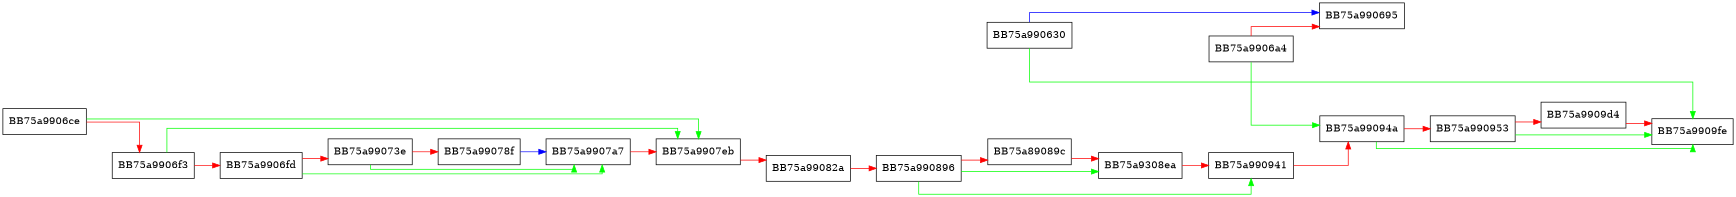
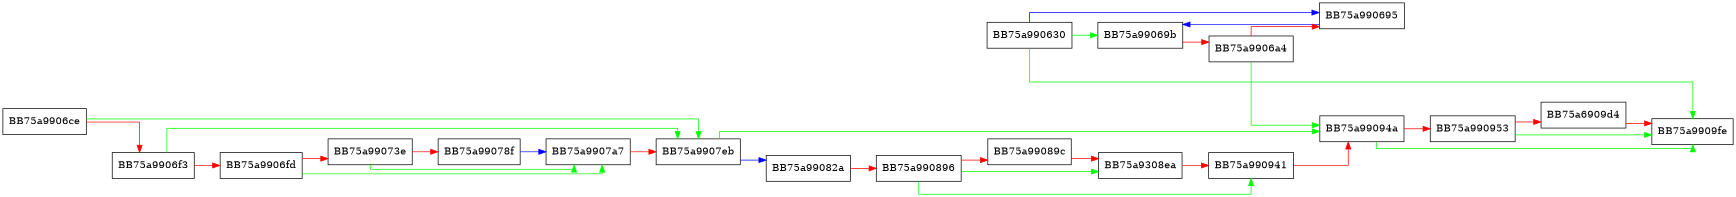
  digraph {
    rankdir=LR
    splines=ortho
    node [shape=box]
    edge [color=red]
    BB75a990630
+   BB75a99069b
    BB75a990695
    BB75a9909fe
    BB75a9906a4
    BB75a99094a
    BB75a990953
    BB75a9906ce
    BB75a9907eb
    BB75a9906f3
-   BB75a9909d4
+   BB75a9909d4 [label=BB75a6909d4]
    BB75a99082a
    BB75a9906fd
    BB75a990896
    BB75a9907a7
    BB75a99073e
    BB75a99078f
    BB75a990941
    n19 [label=BB75a9308ea]
-   BB75a99089c [label=BB75a89089c]
+   BB75a99089c
+   BB75a990630 -> BB75a99069b [color=green]
    BB75a990630 -> BB75a990695 [color=blue]
    BB75a990630 -> BB75a9909fe [color=green]
+   BB75a99069b -> BB75a9906a4
+   BB75a990695 -> BB75a99069b [color=blue]
    BB75a9906a4 -> BB75a990695
    BB75a9906a4 -> BB75a99094a [color=green]
    BB75a99094a -> BB75a9909fe [color=green]
    BB75a99094a -> BB75a990953
    BB75a990953 -> BB75a9909fe [color=green]
    BB75a990953 -> BB75a9909d4
    BB75a9906ce -> BB75a9907eb [color=green]
    BB75a9906ce -> BB75a9906f3
-   BB75a9907eb -> BB75a99082a
+   BB75a9907eb -> BB75a99094a [color=green]
+   BB75a9907eb -> BB75a99082a [color=blue]
    BB75a9906f3 -> BB75a9907eb [color=green]
    BB75a9906f3 -> BB75a9906fd
    BB75a9909d4 -> BB75a9909fe
    BB75a99082a -> BB75a990896
    BB75a9906fd -> BB75a9907a7 [color=green]
    BB75a9906fd -> BB75a99073e
    BB75a990896 -> BB75a990941 [color=green]
    BB75a990896 -> n19 [color=green]
    BB75a990896 -> BB75a99089c
    BB75a9907a7 -> BB75a9907eb
    BB75a99073e -> BB75a9907a7 [color=green]
    BB75a99073e -> BB75a99078f
    BB75a99078f -> BB75a9907a7 [color=blue]
    BB75a990941 -> BB75a99094a
    n19 -> BB75a990941
    BB75a99089c -> n19
  }
